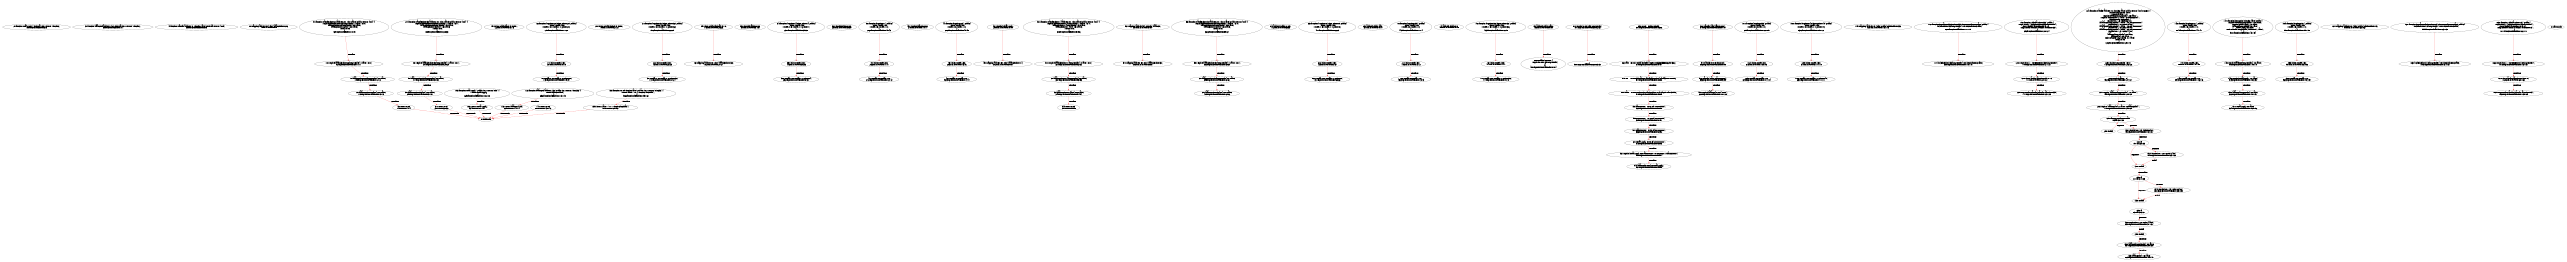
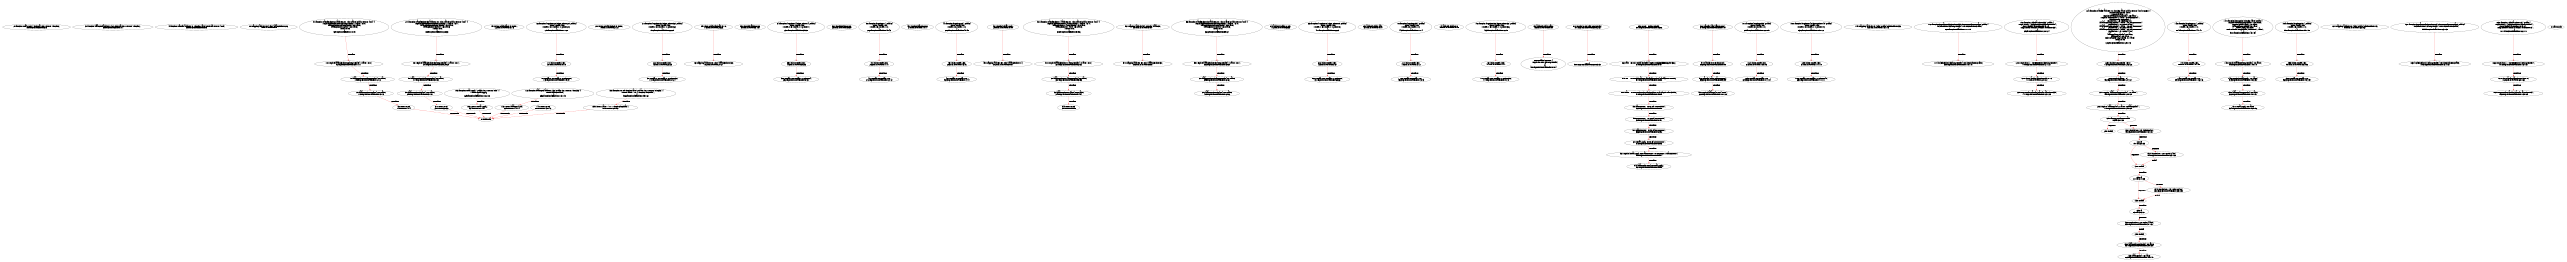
  digraph {
    node [type_label=expression_statement]
    edge [color=red controlflow_type=next_line edge_type=CFG_edge]
    n1 [label="2_ function totalSupply() external view returns (uint256);\n15-function_definition-3-3" method="totalSupply()" type_label=function_definition]
    n2 [label="3_ function balanceOf(address who) external view returns (uint256);\n23-function_definition-4-4" method="balanceOf(address who)" type_label=function_definition]
    n3 [label="4_ function transfer(address to, uint256 value) external returns (bool);\n35-function_definition-5-5" method="transfer(address to,uint256 value)" type_label=function_definition]
    n4 [label="8_ mapping(address => uint) balances_intou26;\n70-new_variable-9-9" type_label=new_variable]
    n5 [label="9_ function transfer_intou26(address _to, uint _value) public returns (bool) {\n    require(balances_intou26[msg.sender] - _value >= 0);   \n    balances_intou26[msg.sender] -= _value;   \n    balances_intou26[_to] += _value;   \n    return true;\n  }\n76-function_definition-10-15" method="transfer_intou26(address _to,uint _value)" type_label=function_definition]
    n6 [label="10_ require(balances_intou26[msg.sender] - _value >= 0);\n92-expression_statement-11-11" method="transfer_intou26(address _to,uint _value)"]
    n7 [label="11_ balances_intou26[msg.sender] -= _value;\n105-expression_statement-12-12" method="transfer_intou26(address _to,uint _value)"]
    n8 [label="12_ balances_intou26[_to] += _value;\n113-expression_statement-13-13" method="transfer_intou26(address _to,uint _value)"]
    n9 [label="13_ return true;\n119-return-14-14" method="transfer_intou26(address _to,uint _value)" type_label=return]
    n10 [label="0_ exit_node" type_label=exit]
    n11 [label="15_ string public name = \"PHO\";\n122-new_variable-16-16" type_label=new_variable]
    n12 [label="16_ function bug_intou20(uint8 p_intou20) public{\n    uint8 vundflw1=0;\n    vundflw1 = vundflw1 + p_intou20;    \n}\n129-function_definition-17-20" method="bug_intou20(uint8 p_intou20)" type_label=function_definition]
    n13 [label="17_ uint8 vundflw1=0;\n137-new_variable-18-18" method="bug_intou20(uint8 p_intou20)" type_label=new_variable]
    n14 [label="18_ vundflw1 = vundflw1 + p_intou20;\n143-expression_statement-19-19" method="bug_intou20(uint8 p_intou20)"]
    n15 [label="20_ string public symbol = \"PHO\";\n149-new_variable-21-21" type_label=new_variable]
    n16 [label="21_ function bug_intou32(uint8 p_intou32) public{\n    uint8 vundflw1=0;\n    vundflw1 = vundflw1 + p_intou32;    \n}\n156-function_definition-22-25" method="bug_intou32(uint8 p_intou32)" type_label=function_definition]
    n17 [label="22_ uint8 vundflw1=0;\n164-new_variable-23-23" method="bug_intou32(uint8 p_intou32)" type_label=new_variable]
    n18 [label="23_ vundflw1 = vundflw1 + p_intou32;\n170-expression_statement-24-24" method="bug_intou32(uint8 p_intou32)"]
    n19 [label="25_ uint8 public decimals = 18;\n176-new_variable-26-26" type_label=new_variable]
    n20 [label="26_ mapping(address => uint) balances_intou38;\n182-new_variable-27-27" type_label=new_variable]
    n21 [label="27_ function transfer_intou38(address _to, uint _value) public returns (bool) {\n    require(balances_intou38[msg.sender] - _value >= 0);   \n    balances_intou38[msg.sender] -= _value;   \n    balances_intou38[_to] += _value;   \n    return true;\n  }\n188-function_definition-28-33" method="transfer_intou38(address _to,uint _value)" type_label=function_definition]
    n22 [label="28_ require(balances_intou38[msg.sender] - _value >= 0);\n204-expression_statement-29-29" method="transfer_intou38(address _to,uint _value)"]
    n23 [label="29_ balances_intou38[msg.sender] -= _value;\n217-expression_statement-30-30" method="transfer_intou38(address _to,uint _value)"]
    n24 [label="30_ balances_intou38[_to] += _value;\n225-expression_statement-31-31" method="transfer_intou38(address _to,uint _value)"]
    n25 [label="31_ return true;\n231-return-32-32" method="transfer_intou38(address _to,uint _value)" type_label=return]
    n26 [label="33_ uint256 saleAmount;\n234-new_variable-34-34" type_label=new_variable]
    n27 [label="34_ function bug_intou4(uint8 p_intou4) public{\n    uint8 vundflw1=0;\n    vundflw1 = vundflw1 + p_intou4;    \n}\n238-function_definition-35-38" method="bug_intou4(uint8 p_intou4)" type_label=function_definition]
    n28 [label="35_ uint8 vundflw1=0;\n246-new_variable-36-36" method="bug_intou4(uint8 p_intou4)" type_label=new_variable]
    n29 [label="36_ vundflw1 = vundflw1 + p_intou4;\n252-expression_statement-37-37" method="bug_intou4(uint8 p_intou4)"]
    n30 [label="38_ uint256 evtAmount;\n258-new_variable-39-39" type_label=new_variable]
    n31 [label="39_ function bug_intou7() public{\n    uint8 vundflw =0;\n    vundflw = vundflw -10;    \n}\n262-function_definition-40-43" method="bug_intou7()" type_label=function_definition]
    n32 [label="40_ uint8 vundflw =0;\n266-new_variable-41-41" method="bug_intou7()" type_label=new_variable]
    n33 [label="41_ vundflw = vundflw -10;\n272-expression_statement-42-42" method="bug_intou7()"]
    n34 [label="43_ uint256 teamAmount;\n278-new_variable-44-44" type_label=new_variable]
    n35 [label="44_ function bug_intou23() public{\n    uint8 vundflw =0;\n    vundflw = vundflw -10;    \n}\n282-function_definition-45-48" method="bug_intou23()" type_label=function_definition]
    n36 [label="45_ uint8 vundflw =0;\n286-new_variable-46-46" method="bug_intou23()" type_label=new_variable]
    n37 [label="46_ vundflw = vundflw -10;\n292-expression_statement-47-47" method="bug_intou23()"]
    n38 [label="48_ uint256 _totalSupply;\n298-new_variable-49-49" type_label=new_variable]
    n39 [label="49_ mapping(address => uint) balances_intou14;\n302-new_variable-50-50" type_label=new_variable]
    n40 [label="50_ function transfer_intou14(address _to, uint _value) public returns (bool) {\n    require(balances_intou14[msg.sender] - _value >= 0);   \n    balances_intou14[msg.sender] -= _value;   \n    balances_intou14[_to] += _value;   \n    return true;\n  }\n308-function_definition-51-56" method="transfer_intou14(address _to,uint _value)" type_label=function_definition]
    n41 [label="51_ require(balances_intou14[msg.sender] - _value >= 0);\n324-expression_statement-52-52" method="transfer_intou14(address _to,uint _value)"]
    n42 [label="52_ balances_intou14[msg.sender] -= _value;\n337-expression_statement-53-53" method="transfer_intou14(address _to,uint _value)"]
    n43 [label="53_ balances_intou14[_to] += _value;\n345-expression_statement-54-54" method="transfer_intou14(address _to,uint _value)"]
    n44 [label="54_ return true;\n351-return-55-55" method="transfer_intou14(address _to,uint _value)" type_label=return]
    n45 [label="56_ mapping(address => uint256) balances;\n354-new_variable-57-57" type_label=new_variable]
    n46 [label="57_ mapping(address => uint) balances_intou30;\n360-new_variable-58-58" type_label=new_variable]
    n47 [label="58_ function transfer_intou30(address _to, uint _value) public returns (bool) {\n    require(balances_intou30[msg.sender] - _value >= 0);   \n    balances_intou30[msg.sender] -= _value;   \n    balances_intou30[_to] += _value;   \n    return true;\n  }\n366-function_definition-59-64" method="transfer_intou30(address _to,uint _value)" type_label=function_definition]
    n48 [label="59_ require(balances_intou30[msg.sender] - _value >= 0);\n382-expression_statement-60-60" method="transfer_intou30(address _to,uint _value)"]
    n49 [label="60_ balances_intou30[msg.sender] -= _value;\n395-expression_statement-61-61" method="transfer_intou30(address _to,uint _value)"]
    n50 [label="61_ balances_intou30[_to] += _value;\n403-expression_statement-62-62" method="transfer_intou30(address _to,uint _value)"]
    n51 [label="64_ address public owner;\n412-new_variable-65-65" type_label=new_variable]
    n52 [label="65_ function bug_intou8(uint8 p_intou8) public{\n    uint8 vundflw1=0;\n    vundflw1 = vundflw1 + p_intou8;    \n}\n417-function_definition-66-69" method="bug_intou8(uint8 p_intou8)" type_label=function_definition]
    n53 [label="66_ uint8 vundflw1=0;\n425-new_variable-67-67" method="bug_intou8(uint8 p_intou8)" type_label=new_variable]
    n54 [label="67_ vundflw1 = vundflw1 + p_intou8;\n431-expression_statement-68-68" method="bug_intou8(uint8 p_intou8)"]
    n55 [label="69_ address public sale;\n437-new_variable-70-70" type_label=new_variable]
    n56 [label="70_ function bug_intou39() public{\n    uint8 vundflw =0;\n    vundflw = vundflw -10;    \n}\n442-function_definition-71-74" method="bug_intou39()" type_label=function_definition]
    n57 [label="71_ uint8 vundflw =0;\n446-new_variable-72-72" method="bug_intou39()" type_label=new_variable]
    n58 [label="72_ vundflw = vundflw -10;\n452-expression_statement-73-73" method="bug_intou39()"]
    n59 [label="74_ address public evt;\n458-new_variable-75-75" type_label=new_variable]
    n60 [label="75_ function bug_intou36(uint8 p_intou36) public{\n    uint8 vundflw1=0;\n    vundflw1 = vundflw1 + p_intou36;    \n}\n463-function_definition-76-79" method="bug_intou36(uint8 p_intou36)" type_label=function_definition]
    n61 [label="76_ uint8 vundflw1=0;\n471-new_variable-77-77" method="bug_intou36(uint8 p_intou36)" type_label=new_variable]
    n62 [label="77_ vundflw1 = vundflw1 + p_intou36;\n477-expression_statement-78-78" method="bug_intou36(uint8 p_intou36)"]
    n63 [label="79_ address public team;\n483-new_variable-80-80" type_label=new_variable]
    n64 [label="80_ modifier isOwner {\n        require(owner == msg.sender);\n        _;\n    }\n488-expression_statement-81-84"]
    n65 [label="81_ require(owner == msg.sender);\n491-expression_statement-82-82"]
    n66 [label="82_ _;\n500-expression_statement-83-83"]
    n67 [label="85_ owner   = msg.sender;\n504-expression_statement-86-86"]
    n68 [label="86_ sale    = 0x071F73f4D0befd4406901AACE6D5FFD6D297c561;\n510-expression_statement-87-87"]
    n69 [label="87_ evt     = 0x76535ca5BF1d33434A302e5A464Df433BB1F80F6;\n514-expression_statement-88-88"]
    n70 [label="88_ team    = 0xD7EC5D8697e4c83Dc33D781d19dc2910fB165D5C;\n518-expression_statement-89-89"]
    n71 [label="89_ saleAmount    = toWei(1000000000);\n522-expression_statement-90-90"]
    n72 [label="90_ evtAmount     = toWei(200000000);\n529-expression_statement-91-91"]
    n73 [label="91_ teamAmount    = toWei(800000000);\n536-expression_statement-92-92"]
    n74 [label="92_ _totalSupply  = toWei(2000000000);\n543-expression_statement-93-93"]
    n75 [label="93_ require(_totalSupply == saleAmount + evtAmount + teamAmount );\n550-expression_statement-94-94"]
    n76 [label="94_ balances[owner] = _totalSupply;\n561-expression_statement-95-95"]
    n77 [label="96_ transfer(sale, saleAmount);\n579-expression_statement-97-97"]
    n78 [label="97_ transfer(evt, evtAmount);\n586-expression_statement-98-98"]
    n79 [label="98_ transfer(team, teamAmount);\n593-expression_statement-99-99"]
    n80 [label="99_ require(balances[owner] == 0);\n600-expression_statement-100-100"]
    n81 [label="101_ function bug_intou35() public{\n    uint8 vundflw =0;\n    vundflw = vundflw -10;    \n}\n609-function_definition-102-105" method="bug_intou35()" type_label=function_definition]
    n82 [label="102_ uint8 vundflw =0;\n613-new_variable-103-103" method="bug_intou35()" type_label=new_variable]
    n83 [label="103_ vundflw = vundflw -10;\n619-expression_statement-104-104" method="bug_intou35()"]
    n84 [label="105_ function totalSupply() public view returns (uint) {\n        return _totalSupply;\n    }\n625-function_definition-106-108" method="totalSupply()" type_label=function_definition]
    n85 [label="106_ return _totalSupply;\n634-return-107-107" method="totalSupply()" type_label=return]
    n86 [label="108_ function bug_intou40(uint8 p_intou40) public{\n    uint8 vundflw1=0;\n    vundflw1 = vundflw1 + p_intou40;    \n}\n636-function_definition-109-112" method="bug_intou40(uint8 p_intou40)" type_label=function_definition]
    n87 [label="109_ uint8 vundflw1=0;\n644-new_variable-110-110" method="bug_intou40(uint8 p_intou40)" type_label=new_variable]
    n88 [label="110_ vundflw1 = vundflw1 + p_intou40;\n650-expression_statement-111-111" method="bug_intou40(uint8 p_intou40)"]
    n89 [label="112_ function balanceOf(address who) public view returns (uint256) {\n        return balances[who];\n    }\n656-function_definition-113-115" method="balanceOf(address who)" type_label=function_definition]
    n90 [label="113_ return balances[who];\n669-return-114-114" method="balanceOf(address who)" type_label=return]
    n91 [label="115_ mapping(address => uint) public lockTime_intou33;\n673-new_variable-116-116" type_label=new_variable]
    n92 [label="116_ function increaseLockTime_intou33(uint _secondsToIncrease) public {\n        lockTime_intou33[msg.sender] += _secondsToIncrease;   \n    }\n680-function_definition-117-119" method="increaseLockTime_intou33(uint _secondsToIncrease)" type_label=function_definition]
    n93 [label="117_ lockTime_intou33[msg.sender] += _secondsToIncrease;\n688-expression_statement-118-118" method="increaseLockTime_intou33(uint _secondsToIncrease)"]
    n94 [label="119_ function withdraw_intou33() public {\n        require(now > lockTime_intou33[msg.sender]);    \n        uint transferValue_intou33 = 10;           \n        msg.sender.transfer(transferValue_intou33);\n    }\n696-function_definition-120-124" method="withdraw_intou33()" type_label=function_definition]
    n95 [label="120_ require(now > lockTime_intou33[msg.sender]);\n700-expression_statement-121-121" method="withdraw_intou33()"]
    n96 [label="121_ uint transferValue_intou33 = 10;\n711-new_variable-122-122" method="withdraw_intou33()" type_label=new_variable]
    n97 [label="122_ msg.sender.transfer(transferValue_intou33);\n717-expression_statement-123-123" method="withdraw_intou33()"]
    n98 [label="124_ function transfer(address to, uint256 value) public returns (bool success) {\n        require(msg.sender != to);\n        require(value > 0);\n        require( balances[msg.sender] >= value );\n        require( balances[to] + value >= balances[to] );\n        if(msg.sender == team) {\n            require(now >= 1589036400);      \n            if(balances[msg.sender] - value < toWei(600000000))\n                require(now >= 1620572400);      \n            if(balances[msg.sender] - value < toWei(400000000))\n                require(now >= 1652108400);      \n            if(balances[msg.sender] - value < toWei(200000000))\n                require(now >= 1683644400);      \n        }\n        balances[msg.sender] -= value;\n        balances[to] += value;\n        emit Transfer(msg.sender, to, value);\n        return true;\n    }\n726-function_definition-125-143" method="transfer(address to,uint256 value)" type_label=function_definition]
    n99 [label="125_ require(msg.sender != to);\n743-expression_statement-126-126" method="transfer(address to,uint256 value)"]
    n100 [label="126_ require(value > 0);\n752-expression_statement-127-127" method="transfer(address to,uint256 value)"]
    n101 [label="127_ require( balances[msg.sender] >= value );\n759-expression_statement-128-128" method="transfer(address to,uint256 value)"]
    n102 [label="128_ require( balances[to] + value >= balances[to] );\n770-expression_statement-129-129" method="transfer(address to,uint256 value)"]
    n103 [label="129_ if_msg.sender == team\n783-if-130-138" method="transfer(address to,uint256 value)" type_label=if]
    n104 [label="129_ end_if" method="transfer(address to,uint256 value)" type_label=end_if]
    n105 [label="130_ require(now >= 1589036400);\n790-expression_statement-131-131" method="transfer(address to,uint256 value)"]
    n106 [label="131_ if\n797-if-132-133" method="transfer(address to,uint256 value)" type_label=if]
    n107 [label="131_ end_if" method="transfer(address to,uint256 value)" type_label=end_if]
    n108 [label="132_ require(now >= 1620572400);\n810-expression_statement-133-133" method="transfer(address to,uint256 value)"]
    n109 [label="133_ if\n817-if-134-135" method="transfer(address to,uint256 value)" type_label=if]
    n110 [label="133_ end_if" method="transfer(address to,uint256 value)" type_label=end_if]
    n111 [label="134_ require(now >= 1652108400);\n830-expression_statement-135-135" method="transfer(address to,uint256 value)"]
    n112 [label="135_ if\n837-if-136-137" method="transfer(address to,uint256 value)" type_label=if]
    n113 [label="136_ require(now >= 1683644400);\n850-expression_statement-137-137" method="transfer(address to,uint256 value)"]
    n114 [label="135_ end_if" method="transfer(address to,uint256 value)" type_label=end_if]
    n115 [label="138_ balances[msg.sender] -= value;\n857-expression_statement-139-139" method="transfer(address to,uint256 value)"]
    n116 [label="139_ balances[to] += value;\n865-expression_statement-140-140" method="transfer(address to,uint256 value)"]
    n117 [label="141_ return true;\n881-return-142-142" method="transfer(address to,uint256 value)" type_label=return]
    n118 [label="143_ function bug_intou27() public{\n    uint8 vundflw =0;\n    vundflw = vundflw -10;    \n}\n884-function_definition-144-147" method="bug_intou27()" type_label=function_definition]
    n119 [label="144_ uint8 vundflw =0;\n888-new_variable-145-145" method="bug_intou27()" type_label=new_variable]
    n120 [label="145_ vundflw = vundflw -10;\n894-expression_statement-146-146" method="bug_intou27()"]
    n121 [label="147_ function burnCoins(uint256 value) public {\n        require(balances[msg.sender] >= value);\n        require(_totalSupply >= value);\n        balances[msg.sender] -= value;\n        _totalSupply -= value;\n        emit Transfer(msg.sender, address(0), value);\n    }\n900-function_definition-148-154" method="burnCoins(uint256 value)" type_label=function_definition]
    n122 [label="148_ require(balances[msg.sender] >= value);\n908-expression_statement-149-149" method="burnCoins(uint256 value)"]
    n123 [label="149_ require(_totalSupply >= value);\n919-expression_statement-150-150" method="burnCoins(uint256 value)"]
    n124 [label="150_ balances[msg.sender] -= value;\n926-expression_statement-151-151" method="burnCoins(uint256 value)"]
    n125 [label="151_ _totalSupply -= value;\n934-expression_statement-152-152" method="burnCoins(uint256 value)"]
    n126 [label="154_ function bug_intou31() public{\n    uint8 vundflw =0;\n    vundflw = vundflw -10;    \n}\n950-function_definition-155-158" method="bug_intou31()" type_label=function_definition]
    n127 [label="155_ uint8 vundflw =0;\n954-new_variable-156-156" method="bug_intou31()" type_label=new_variable]
    n128 [label="156_ vundflw = vundflw -10;\n960-expression_statement-157-157" method="bug_intou31()"]
    n129 [label="158_ function toWei(uint256 value) private view returns (uint256) {\n        return value * (10 ** uint256(decimals));\n    }\n966-function_definition-159-161" method="toWei(uint256 value)" type_label=function_definition]
    n130 [label="159_ return value * (10 ** uint256(decimals));\n979-return-160-160" method="toWei(uint256 value)" type_label=return]
    n131 [label="161_ mapping(address => uint) public lockTime_intou13;\n988-new_variable-162-162" type_label=new_variable]
    n132 [label="162_ function increaseLockTime_intou13(uint _secondsToIncrease) public {\n        lockTime_intou13[msg.sender] += _secondsToIncrease;   \n    }\n995-function_definition-163-165" method="increaseLockTime_intou13(uint _secondsToIncrease)" type_label=function_definition]
    n133 [label="163_ lockTime_intou13[msg.sender] += _secondsToIncrease;\n1003-expression_statement-164-164" method="increaseLockTime_intou13(uint _secondsToIncrease)"]
    n134 [label="165_ function withdraw_intou13() public {\n        require(now > lockTime_intou13[msg.sender]);    \n        uint transferValue_intou13 = 10;           \n        msg.sender.transfer(transferValue_intou13);\n    }\n1011-function_definition-166-170" method="withdraw_intou13()" type_label=function_definition]
    n135 [label="166_ require(now > lockTime_intou13[msg.sender]);\n1015-expression_statement-167-167" method="withdraw_intou13()"]
    n136 [label="167_ uint transferValue_intou13 = 10;\n1026-new_variable-168-168" method="withdraw_intou13()" type_label=new_variable]
    n137 [label="168_ msg.sender.transfer(transferValue_intou13);\n1032-expression_statement-169-169" method="withdraw_intou13()"]
    n138 [label="0_ start_node" type_label=start]
    n5 -> n6 [label=next_line]
    n6 -> n7 [label=next_line]
    n7 -> n8 [label=next_line]
    n8 -> n9 [label=next_line]
    n9 -> n10 [controlflow_type=return_exit label=return_exit]
    n12 -> n13 [label=next_line]
    n13 -> n14 [label=next_line]
    n16 -> n17 [label=next_line]
    n17 -> n18 [label=next_line]
    n19 -> n20 [label=next_line]
    n21 -> n22 [label=next_line]
    n22 -> n23 [label=next_line]
    n23 -> n24 [label=next_line]
    n24 -> n25 [label=next_line]
    n25 -> n10 [controlflow_type=return_exit label=return_exit]
    n27 -> n28 [label=next_line]
    n28 -> n29 [label=next_line]
    n31 -> n32 [label=next_line]
    n32 -> n33 [label=next_line]
    n35 -> n36 [label=next_line]
    n36 -> n37 [label=next_line]
    n38 -> n39 [label=next_line]
    n40 -> n41 [label=next_line]
    n41 -> n42 [label=next_line]
    n42 -> n43 [label=next_line]
    n43 -> n44 [label=next_line]
    n45 -> n46 [label=next_line]
    n47 -> n48 [label=next_line]
    n48 -> n49 [label=next_line]
    n49 -> n50 [label=next_line]
    n52 -> n53 [label=next_line]
    n53 -> n54 [label=next_line]
    n56 -> n57 [label=next_line]
    n57 -> n58 [label=next_line]
    n60 -> n61 [label=next_line]
    n61 -> n62 [label=next_line]
    n63 -> n64 [label=next_line]
    n65 -> n66 [label=next_line]
    n67 -> n68 [label=next_line]
    n68 -> n69 [label=next_line]
    n69 -> n70 [label=next_line]
    n70 -> n71 [label=next_line]
    n71 -> n72 [label=next_line]
    n72 -> n73 [label=next_line]
    n73 -> n74 [label=next_line]
    n74 -> n75 [label=next_line]
    n75 -> n76 [label=next_line]
    n77 -> n78 [label=next_line]
    n78 -> n79 [label=next_line]
    n79 -> n80 [label=next_line]
    n81 -> n82 [label=next_line]
    n82 -> n83 [label=next_line]
    n84 -> n85 [label=next_line]
    n85 -> n10 [controlflow_type=return_exit label=return_exit]
    n86 -> n87 [label=next_line]
    n87 -> n88 [label=next_line]
    n89 -> n90 [label=next_line]
    n90 -> n10 [controlflow_type=return_exit label=return_exit]
    n92 -> n93 [label=next_line]
    n94 -> n95 [label=next_line]
    n95 -> n96 [label=next_line]
    n96 -> n97 [label=next_line]
    n98 -> n99 [label=next_line]
    n99 -> n100 [label=next_line]
    n100 -> n101 [label=next_line]
    n101 -> n102 [label=next_line]
    n102 -> n103 [label=next_line]
-   n104 -> n103 [controlflow_type=neg_next label=neg_next]
+   n103 -> n104 [controlflow_type=neg_next label=neg_next]
    n103 -> n105 [controlflow_type=pos_next label=pos_next]
    n105 -> n106 [label=next_line]
    n106 -> n107 [controlflow_type=neg_next label=neg_next]
    n106 -> n108 [controlflow_type=pos_next label=pos_next]
-   n107 -> n109 [label=return_line]
+   n107 -> n109 [label=next_line]
    n108 -> n107 [controlflow_type=end_if label=end_if]
    n109 -> n110 [controlflow_type=neg_next label=neg_next]
    n109 -> n111 [controlflow_type=pos_next label=pos_next]
+   n110 -> n112 [label=next_line]
    n111 -> n110 [controlflow_type=end_if label=end_if]
    n112 -> n113 [controlflow_type=pos_next label=pos_next]
    n113 -> n114 [controlflow_type=end_if label=end_if]
    n114 -> n115 [label=next_line]
    n115 -> n116 [label=next_line]
    n117 -> n10 [controlflow_type=return_exit label=return_exit]
    n118 -> n119 [label=next_line]
    n119 -> n120 [label=next_line]
    n121 -> n122 [label=next_line]
    n122 -> n123 [label=next_line]
    n123 -> n124 [label=next_line]
    n124 -> n125 [label=next_line]
    n126 -> n127 [label=next_line]
    n127 -> n128 [label=next_line]
    n129 -> n130 [label=next_line]
    n130 -> n10 [controlflow_type=return_exit label=return_exit]
    n132 -> n133 [label=next_line]
    n134 -> n135 [label=next_line]
    n135 -> n136 [label=next_line]
    n136 -> n137 [label=next_line]
  }
